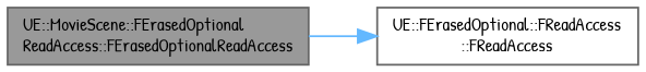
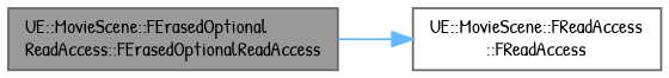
  digraph {
    rankdir=LR
    fontname="Patrick Hand"
    node [fontname="Patrick Hand" fontsize=10 shape=box style=filled]
    n1 [color=gray40 fillcolor=grey60 fontcolor=black height=0.2 label="UE::MovieScene::FErasedOptional\lReadAccess::FErasedOptionalReadAccess" width=0.4]
-   n2 [color=grey40 fillcolor=white height=0.2 label="UE::FErasedOptional::FReadAccess\l::FReadAccess" width=0.4]
+   n2 [color=grey40 fillcolor=white height=0.2 label="UE::MovieScene::FReadAccess\l::FReadAccess" width=0.4]
    n1 -> n2 [color=steelblue1 fontname="Patrick Hand" fontsize=10 labelfontname=Helvetica labelfontsize=10 style=solid]
  }
